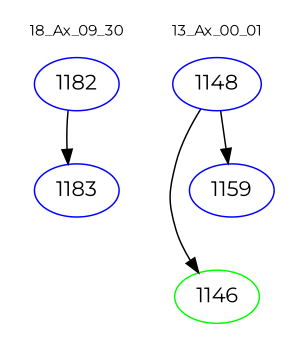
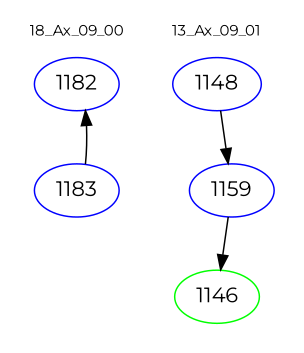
  digraph {
    fontname=Montserrat
    node [color=blue fontname=Montserrat]
    edge [color=black fontname=Montserrat]
    n1 [label=1182]
    n2 [label=1183]
    n3 [label=1148]
    n4 [color=green label=1146]
    n5 [label=1159]
    subgraph cluster_1 {
      color=white
      fontsize=10
-     label="18_Ax_09_30"
+     label="18_Ax_09_00"
      n1
      n2
    }
    subgraph cluster_2 {
      color=white
      fontsize=10
-     label="13_Ax_00_01"
+     label="13_Ax_09_01"
      n3
      n4
      n5
    }
-   n1 -> n2
-   n3 -> n4
+   n2 -> n1
+   n5 -> n4
    n3 -> n5
  }
